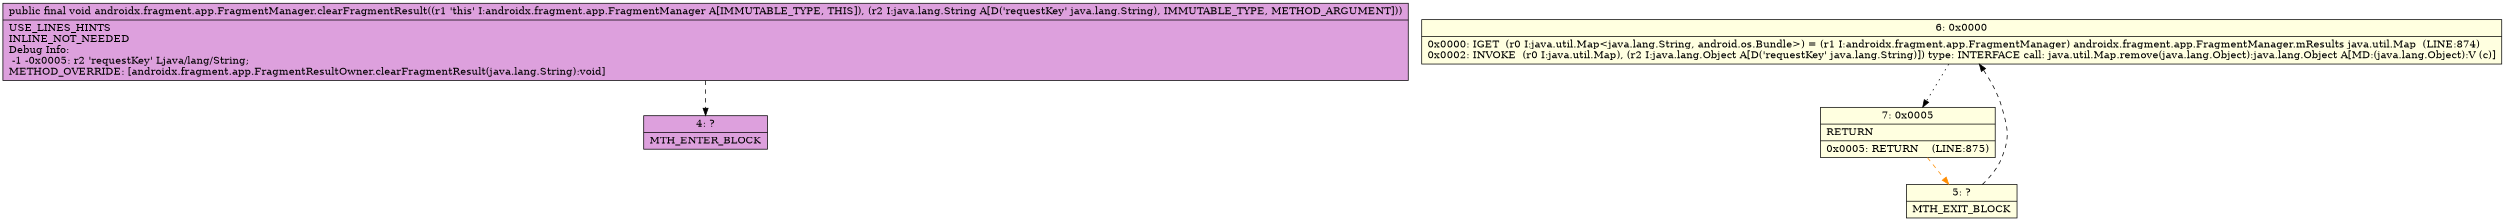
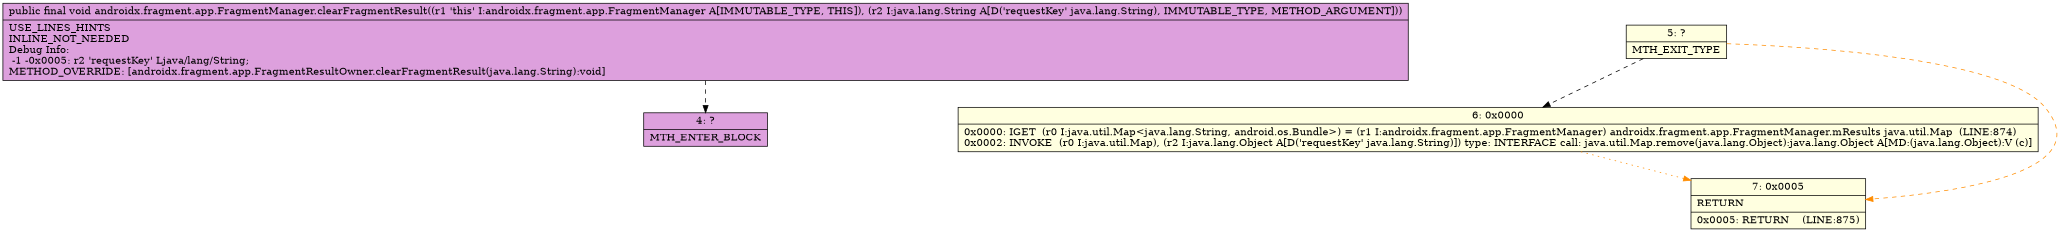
  digraph {
    node [fillcolor=lightyellow shape=record style=filled]
    edge [color=darkorange style=dashed]
    n1 [fillcolor=plum label="{4\:\ ?|MTH_ENTER_BLOCK\l}"]
    n2 [label="{6\:\ 0x0000|0x0000: IGET  (r0 I:java.util.Map\<java.lang.String, android.os.Bundle\>) = (r1 I:androidx.fragment.app.FragmentManager) androidx.fragment.app.FragmentManager.mResults java.util.Map  (LINE:874)\l0x0002: INVOKE  (r0 I:java.util.Map), (r2 I:java.lang.Object A[D('requestKey' java.lang.String)]) type: INTERFACE call: java.util.Map.remove(java.lang.Object):java.lang.Object A[MD:(java.lang.Object):V (c)]\l}"]
    n3 [label="{7\:\ 0x0005|RETURN\l|0x0005: RETURN    (LINE:875)\l}"]
-   n4 [label="{5\:\ ?|MTH_EXIT_BLOCK\l}"]
+   n4 [label="{5\:\ ?|MTH_EXIT_TYPE\l}"]
    n5 [fillcolor=plum label="{public final void androidx.fragment.app.FragmentManager.clearFragmentResult((r1 'this' I:androidx.fragment.app.FragmentManager A[IMMUTABLE_TYPE, THIS]), (r2 I:java.lang.String A[D('requestKey' java.lang.String), IMMUTABLE_TYPE, METHOD_ARGUMENT]))  | USE_LINES_HINTS\lINLINE_NOT_NEEDED\lDebug Info:\l  \-1 \-0x0005: r2 'requestKey' Ljava\/lang\/String;\lMETHOD_OVERRIDE: [androidx.fragment.app.FragmentResultOwner.clearFragmentResult(java.lang.String):void]\l}"]
-   n2 -> n3 [color=black style=dotted]
-   n3 -> n4
+   n2 -> n3 [style=dotted]
+   n4 -> n3
    n4 -> n2 [color=black]
    n5 -> n1 [color=black]
  }
